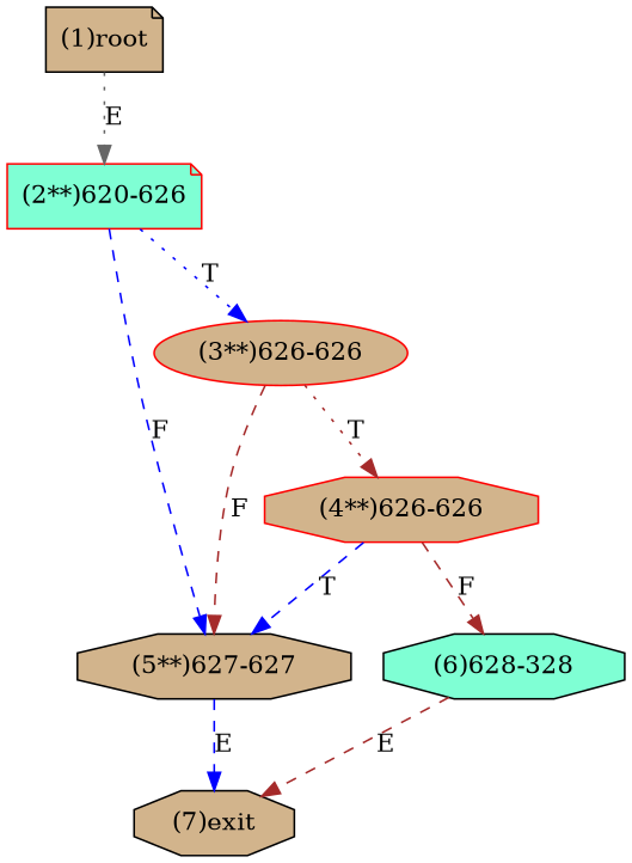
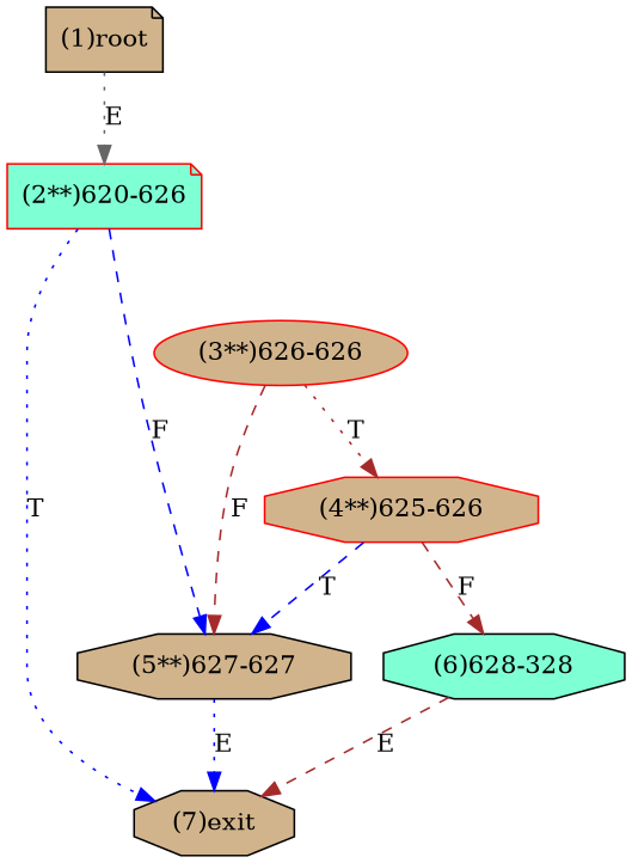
  digraph {
    node [fillcolor=tan shape=octagon style=filled]
    edge [color=blue style=dashed]
    n1 [label="(1)root" shape=note]
    n2 [color=red fillcolor=aquamarine label="(2**)620-626" shape=note]
    n3 [color=red label="(3**)626-626" shape=ellipse]
    n4 [label="(5**)627-627"]
-   n5 [color=red label="(4**)626-626"]
+   n5 [color=red label="(4**)625-626"]
    n6 [label="(7)exit"]
    n7 [fillcolor=aquamarine label="(6)628-328"]
    n1 -> n2 [color=gray40 label=E style=dotted]
-   n2 -> n3 [label=T style=dotted]
+   n2 -> n6 [label=T style=dotted]
    n2 -> n4 [label=F]
    n3 -> n4 [color=brown label=F]
    n3 -> n5 [color=brown label=T style=dotted]
-   n4 -> n6 [label=E]
+   n4 -> n6 [label=E style=dotted]
    n5 -> n4 [label=T]
    n5 -> n7 [color=brown label=F]
    n7 -> n6 [color=brown label=E]
  }
